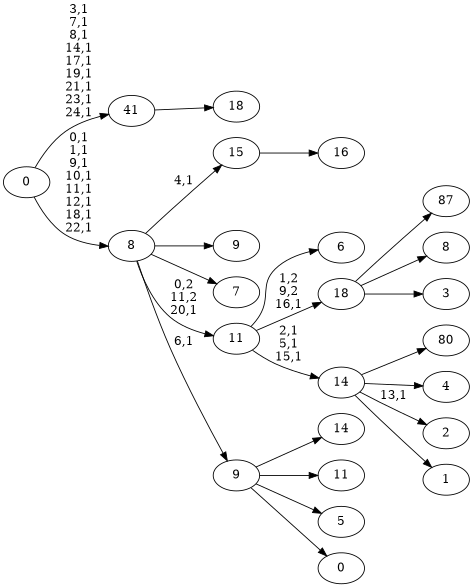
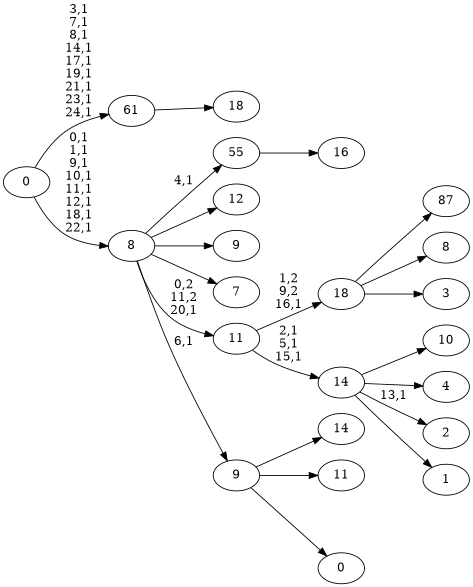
  digraph {
    rankdir=LR
    n1 [label=18]
    n2 [label=87]
    n3 [label=16]
-   41
-   n5 [label=15]
+   41 [label=61]
+   n5 [label=55]
    n6 [label=14]
+   n7 [label=12]
    n8 [label=11]
-   n9 [label=80]
+   n9 [label=10]
    n10 [label=9]
    n11 [label=8]
    n12 [label=7]
-   n13 [label=6]
-   n14 [label=5]
    n15 [label=4]
    n16 [label=3]
    18
    n18 [label=2]
    n19 [label=1]
    14
    11
    n22 [label=0]
    9
    8
    0
    41 -> n1
    n5 -> n3
    18 -> n2
    18 -> n11
    18 -> n16
    14 -> n9
    14 -> n15
    14 -> n18 [label="13,1"]
    14 -> n19
-   11 -> n13
    11 -> 18 [label="1,2\n9,2\n16,1"]
    11 -> 14 [label="2,1\n5,1\n15,1"]
    9 -> n6
    9 -> n8
-   9 -> n14
    9 -> n22
    8 -> n5 [label="4,1"]
+   8 -> n7
    8 -> n10
    8 -> n12
    8 -> 11 [label="0,2\n11,2\n20,1"]
    8 -> 9 [label="6,1"]
    0 -> 41 [label="3,1\n7,1\n8,1\n14,1\n17,1\n19,1\n21,1\n23,1\n24,1"]
    0 -> 8 [label="0,1\n1,1\n9,1\n10,1\n11,1\n12,1\n18,1\n22,1"]
  }
